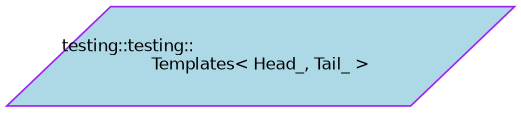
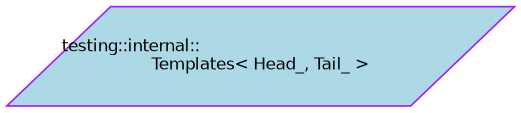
  digraph {
    rankdir=LR
-   n1 [color=purple fillcolor=lightblue fontname=Helvetica fontsize=10 height=0.2 label="testing::testing::\lTemplates\< Head_, Tail_ \>" shape=parallelogram style=filled width=0.4]
+   n1 [color=purple fillcolor=lightblue fontname=Helvetica fontsize=10 height=0.2 label="testing::internal::\lTemplates\< Head_, Tail_ \>" shape=parallelogram style=filled width=0.4]
  }
